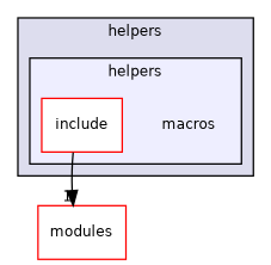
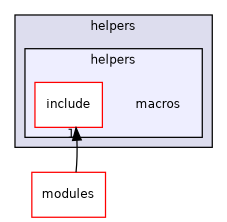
  digraph {
    compound=true
    node [fontname=Helvetica fontsize=10 shape=box color=red fillcolor=white style=filled]
    n1 [label=macros shape=plaintext color="" fillcolor="" style=""]
    n2 [label=include]
    n3 [label=modules]
    subgraph cluster_1 {
      bgcolor="#ddddee"
      fontname=Helvetica
      fontsize=10
      label=helpers
      pencolor=black
      subgraph cluster_2 {
        bgcolor="#eeeeff"
        fontname=Helvetica
        fontsize=10
        pencolor=black
        n1
        n2
      }
    }
-   n2 -> n3 [headlabel=1 labeldistance=1.5 labelfontname=Helvetica labelfontsize=10]
+   n3 -> n2 [headlabel=1 labeldistance=1.5 labelfontname=Helvetica labelfontsize=10]
  }
